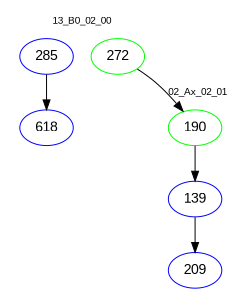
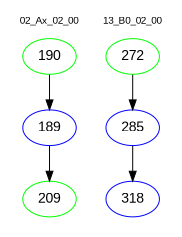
  digraph {
    fontname="Liberation Sans"
    node [color=blue fontname="Liberation Sans"]
    edge [color=black fontname="Liberation Sans"]
    n1 [color=green label=190]
-   n2 [label=139]
-   n3 [label=209]
+   n2 [label=189]
+   n3 [color=green label=209]
    n4 [color=green label=272]
    n5 [label=285]
-   n6 [label=618]
+   n6 [label=318]
    subgraph cluster_1 {
      color=white
      fontsize=10
-     label="02_Ax_02_01"
+     label="02_Ax_02_00"
      n1
      n2
      n3
    }
    subgraph cluster_2 {
      color=white
      fontsize=10
      label="13_B0_02_00"
      n4
      n5
      n6
    }
    n1 -> n2
    n2 -> n3
-   n4 -> n1
+   n4 -> n5
    n5 -> n6
  }
